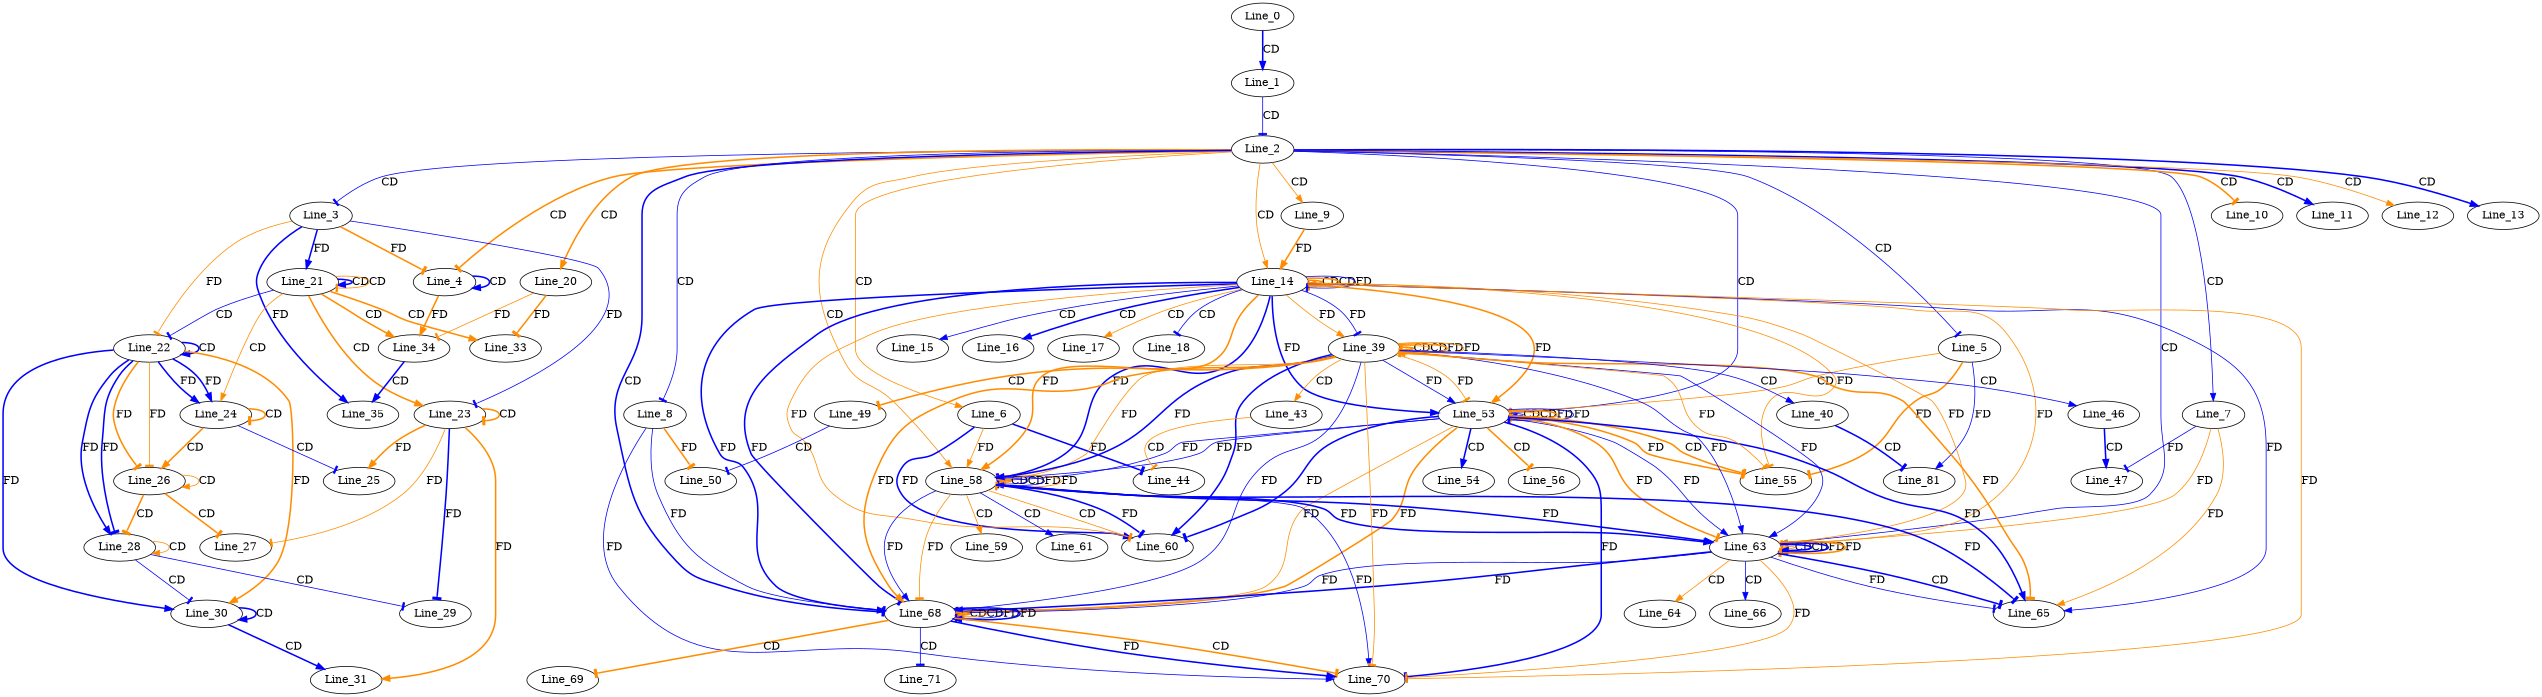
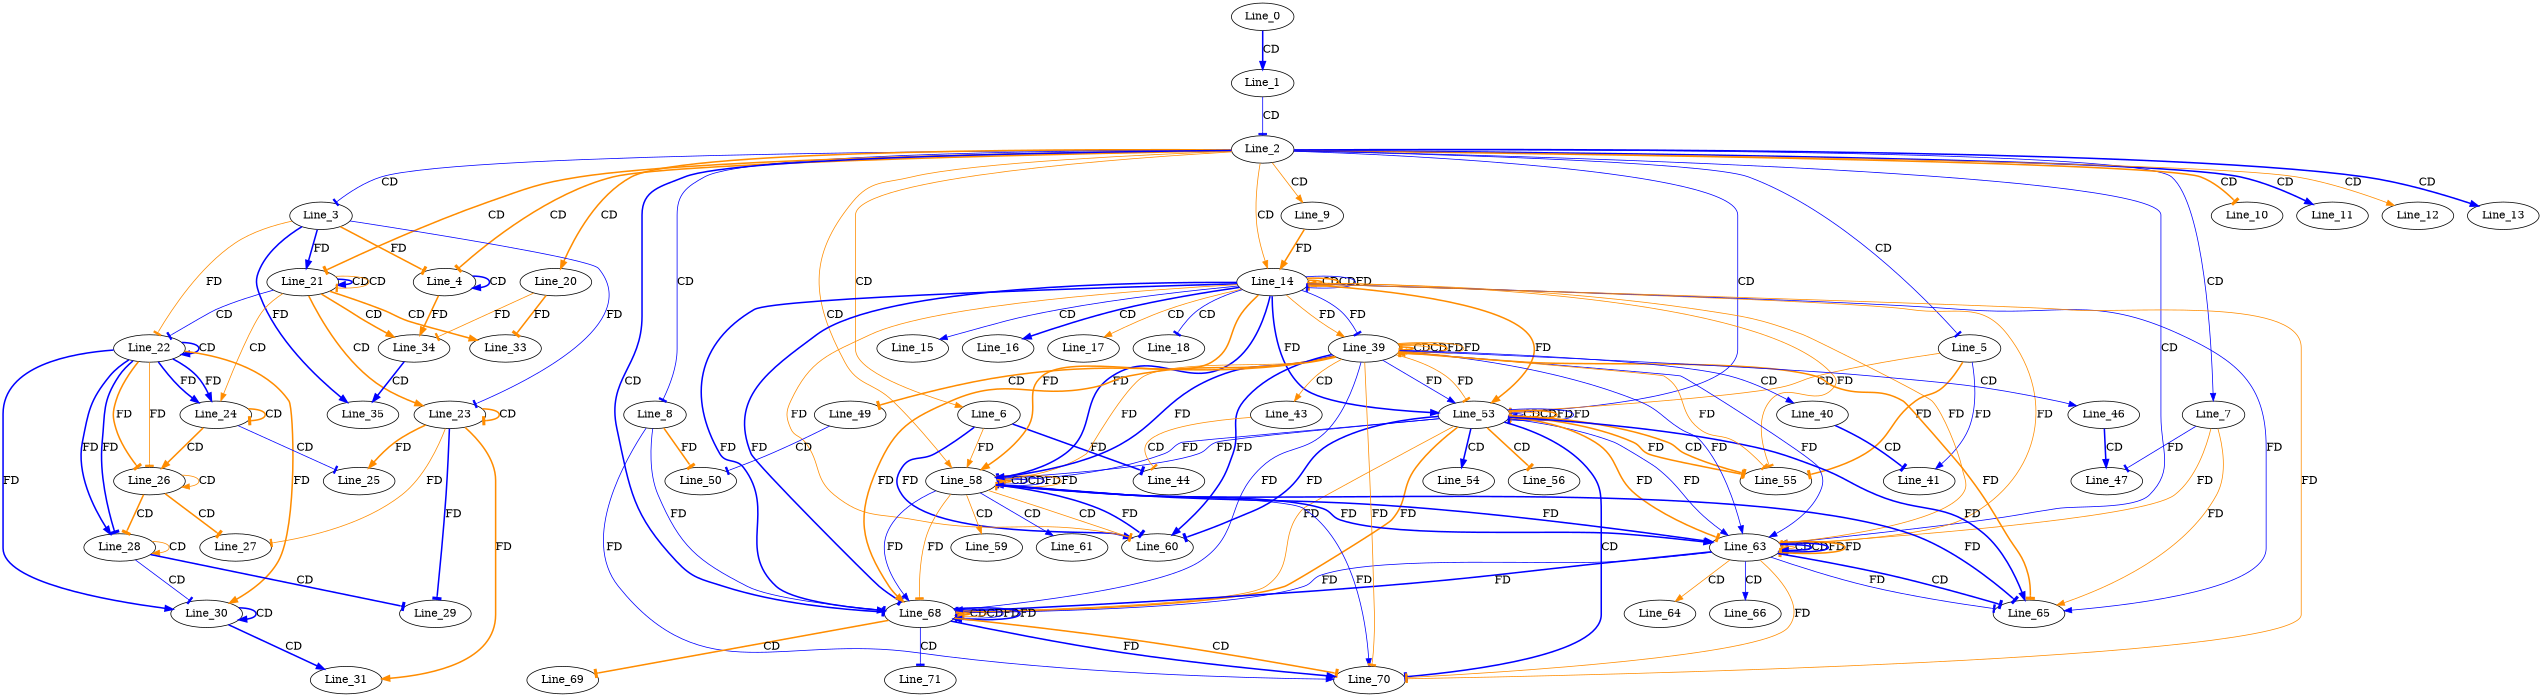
  digraph {
    edge [arrowhead=normal color=blue style=bold]
    Line_0
    Line_1
    Line_2
    Line_3
    Line_4
    Line_5
    Line_6
    Line_7
    Line_8
    Line_9
    Line_10
    Line_11
    Line_12
    Line_13
    Line_14
    Line_20
    Line_21
    Line_53
    Line_58
    Line_63
    Line_68
    Line_22
    Line_23
    Line_35
    Line_34
-   Line_41 [label=Line_81]
+   Line_41
    Line_55
    Line_44
    Line_60
    Line_47
    Line_65
    Line_50
    Line_70
    Line_15
    Line_16
    Line_17
    Line_18
    Line_39
    Line_33
    Line_24
    Line_54
    Line_56
    Line_59
    Line_61
    Line_64
    Line_66
    Line_69
    Line_71
    Line_26
    Line_28
    Line_30
    Line_25
    Line_27
    Line_29
    Line_31
    Line_40
    Line_43
    Line_46
    Line_49
    Line_0 -> Line_1 [label=CD]
    Line_1 -> Line_2 [arrowhead=tee label=CD style=solid]
    Line_2 -> Line_3 [arrowhead=tee label=CD style=solid]
    Line_2 -> Line_4 [arrowhead=tee color=darkorange label=CD]
    Line_2 -> Line_5 [arrowhead=tee label=CD style=solid]
    Line_2 -> Line_6 [color=darkorange label=CD style=solid]
    Line_2 -> Line_7 [label=CD style=solid]
    Line_2 -> Line_8 [arrowhead=tee label=CD style=solid]
    Line_2 -> Line_9 [color=darkorange label=CD style=solid]
    Line_2 -> Line_10 [arrowhead=tee color=darkorange label=CD]
    Line_2 -> Line_11 [label=CD]
    Line_2 -> Line_12 [color=darkorange label=CD style=solid]
    Line_2 -> Line_13 [label=CD]
    Line_2 -> Line_14 [color=darkorange label=CD style=solid]
    Line_2 -> Line_20 [color=darkorange label=CD]
+   Line_2 -> Line_21 [arrowhead=tee color=darkorange label=CD]
    Line_2 -> Line_53 [arrowhead=tee label=CD style=solid]
    Line_2 -> Line_58 [color=darkorange label=CD style=solid]
    Line_2 -> Line_63 [label=CD style=solid]
    Line_2 -> Line_68 [arrowhead=tee label=CD]
    Line_3 -> Line_4 [arrowhead=tee color=darkorange label=FD]
    Line_3 -> Line_21 [label=FD]
    Line_3 -> Line_22 [arrowhead=tee color=darkorange label=FD style=solid]
    Line_3 -> Line_23 [arrowhead=tee label=FD style=solid]
    Line_3 -> Line_35 [label=FD]
    Line_4 -> Line_4 [label=CD]
    Line_4 -> Line_34 [color=darkorange label=FD]
    Line_5 -> Line_53 [arrowhead=tee color=darkorange label=CD style=solid]
    Line_5 -> Line_41 [label=FD style=solid]
    Line_5 -> Line_55 [arrowhead=tee color=darkorange label=FD]
    Line_6 -> Line_58 [color=darkorange label=FD style=solid]
    Line_6 -> Line_44 [arrowhead=tee label=FD]
    Line_6 -> Line_60 [label=FD]
    Line_7 -> Line_63 [arrowhead=tee color=darkorange label=FD style=solid]
    Line_7 -> Line_47 [arrowhead=tee label=FD style=solid]
    Line_7 -> Line_65 [color=darkorange label=FD style=solid]
    Line_8 -> Line_68 [arrowhead=tee label=FD style=solid]
    Line_8 -> Line_50 [arrowhead=tee color=darkorange label=FD]
    Line_8 -> Line_70 [label=FD style=solid]
    Line_9 -> Line_14 [color=darkorange label=FD]
    Line_14 -> Line_14 [color=darkorange label=CD]
    Line_14 -> Line_14 [arrowhead=tee color=darkorange label=CD]
    Line_14 -> Line_14 [arrowhead=tee label=FD style=solid]
    Line_14 -> Line_53 [label=FD]
    Line_14 -> Line_53 [color=darkorange label=FD]
    Line_14 -> Line_58 [color=darkorange label=FD]
    Line_14 -> Line_58 [arrowhead=tee label=FD]
    Line_14 -> Line_63 [arrowhead=tee color=darkorange label=FD style=solid]
    Line_14 -> Line_63 [color=darkorange label=FD style=solid]
    Line_14 -> Line_68 [label=FD]
    Line_14 -> Line_68 [arrowhead=tee label=FD]
    Line_14 -> Line_55 [arrowhead=tee color=darkorange label=FD style=solid]
    Line_14 -> Line_60 [arrowhead=tee color=darkorange label=FD style=solid]
    Line_14 -> Line_65 [label=FD style=solid]
    Line_14 -> Line_70 [arrowhead=tee color=darkorange label=FD style=solid]
    Line_14 -> Line_15 [label=CD style=solid]
    Line_14 -> Line_16 [label=CD]
    Line_14 -> Line_17 [color=darkorange label=CD style=solid]
    Line_14 -> Line_18 [arrowhead=tee label=CD style=solid]
    Line_14 -> Line_39 [arrowhead=tee label=FD style=solid]
    Line_14 -> Line_39 [color=darkorange label=FD style=solid]
    Line_20 -> Line_34 [arrowhead=tee color=darkorange label=FD style=solid]
    Line_20 -> Line_33 [arrowhead=tee color=darkorange label=FD]
    Line_21 -> Line_21 [label=CD]
    Line_21 -> Line_21 [arrowhead=tee color=darkorange label=CD style=solid]
    Line_21 -> Line_22 [arrowhead=tee label=CD style=solid]
    Line_21 -> Line_23 [color=darkorange label=CD]
    Line_21 -> Line_34 [color=darkorange label=CD]
    Line_21 -> Line_33 [color=darkorange label=CD]
    Line_21 -> Line_24 [color=darkorange label=CD style=solid]
    Line_53 -> Line_53 [label=CD style=solid]
    Line_53 -> Line_53 [arrowhead=tee color=darkorange label=CD style=solid]
    Line_53 -> Line_53 [arrowhead=tee color=darkorange label=FD]
    Line_53 -> Line_53 [arrowhead=tee label=FD style=solid]
    Line_53 -> Line_58 [label=FD style=solid]
    Line_53 -> Line_58 [arrowhead=tee label=FD style=solid]
    Line_53 -> Line_63 [label=FD style=solid]
    Line_53 -> Line_63 [arrowhead=tee color=darkorange label=FD]
    Line_53 -> Line_68 [arrowhead=tee color=darkorange label=FD]
    Line_53 -> Line_68 [color=darkorange label=FD style=solid]
    Line_53 -> Line_55 [arrowhead=tee color=darkorange label=CD]
    Line_53 -> Line_55 [arrowhead=tee color=darkorange label=FD]
    Line_53 -> Line_60 [arrowhead=tee label=FD]
    Line_53 -> Line_65 [label=FD]
-   Line_53 -> Line_70 [arrowhead=tee label=FD]
+   Line_53 -> Line_70 [arrowhead=tee label=CD]
    Line_53 -> Line_54 [label=CD]
    Line_53 -> Line_56 [arrowhead=tee color=darkorange label=CD]
    Line_58 -> Line_58 [color=darkorange label=CD]
    Line_58 -> Line_58 [arrowhead=tee label=CD style=solid]
    Line_58 -> Line_58 [label=FD style=solid]
    Line_58 -> Line_58 [arrowhead=tee color=darkorange label=FD style=solid]
    Line_58 -> Line_63 [label=FD]
    Line_58 -> Line_63 [label=FD]
    Line_58 -> Line_68 [label=FD style=solid]
    Line_58 -> Line_68 [arrowhead=tee color=darkorange label=FD style=solid]
    Line_58 -> Line_60 [arrowhead=tee color=darkorange label=CD style=solid]
    Line_58 -> Line_60 [arrowhead=tee label=FD]
    Line_58 -> Line_65 [arrowhead=tee label=FD]
    Line_58 -> Line_70 [label=FD style=solid]
    Line_58 -> Line_59 [color=darkorange label=CD style=solid]
    Line_58 -> Line_61 [label=CD style=solid]
    Line_63 -> Line_63 [color=darkorange label=CD style=solid]
    Line_63 -> Line_63 [label=CD]
    Line_63 -> Line_63 [label=FD]
    Line_63 -> Line_63 [arrowhead=tee color=darkorange label=FD]
    Line_63 -> Line_68 [arrowhead=tee label=FD]
    Line_63 -> Line_68 [label=FD style=solid]
    Line_63 -> Line_65 [arrowhead=tee label=CD]
    Line_63 -> Line_65 [arrowhead=tee label=FD style=solid]
    Line_63 -> Line_70 [arrowhead=tee color=darkorange label=FD style=solid]
    Line_63 -> Line_64 [color=darkorange label=CD style=solid]
    Line_63 -> Line_66 [label=CD style=solid]
    Line_68 -> Line_68 [color=darkorange label=CD]
    Line_68 -> Line_68 [arrowhead=tee color=darkorange label=CD style=solid]
    Line_68 -> Line_68 [arrowhead=tee label=FD style=solid]
    Line_68 -> Line_68 [label=FD]
    Line_68 -> Line_70 [arrowhead=tee color=darkorange label=CD]
    Line_68 -> Line_70 [label=FD]
    Line_68 -> Line_69 [arrowhead=tee color=darkorange label=CD]
    Line_68 -> Line_71 [arrowhead=tee label=CD style=solid]
    Line_22 -> Line_22 [label=CD]
    Line_22 -> Line_24 [label=FD]
    Line_22 -> Line_24 [label=FD]
    Line_22 -> Line_26 [arrowhead=tee color=darkorange label=FD]
    Line_22 -> Line_26 [arrowhead=tee color=darkorange label=FD style=solid]
    Line_22 -> Line_28 [arrowhead=tee label=FD]
    Line_22 -> Line_28 [label=FD]
    Line_22 -> Line_30 [color=darkorange label=FD]
    Line_22 -> Line_30 [label=FD]
    Line_23 -> Line_23 [arrowhead=tee color=darkorange label=CD]
    Line_23 -> Line_25 [color=darkorange label=FD]
    Line_23 -> Line_27 [arrowhead=tee color=darkorange label=FD style=solid]
    Line_23 -> Line_29 [arrowhead=tee label=FD]
    Line_23 -> Line_31 [color=darkorange label=FD]
    Line_34 -> Line_35 [label=CD]
    Line_39 -> Line_53 [label=FD style=solid]
    Line_39 -> Line_53 [arrowhead=tee color=darkorange label=FD style=solid]
    Line_39 -> Line_58 [color=darkorange label=FD style=solid]
    Line_39 -> Line_58 [label=FD]
    Line_39 -> Line_63 [label=FD style=solid]
    Line_39 -> Line_63 [label=FD style=solid]
    Line_39 -> Line_68 [label=FD style=solid]
    Line_39 -> Line_68 [color=darkorange label=FD]
    Line_39 -> Line_55 [arrowhead=tee color=darkorange label=FD style=solid]
    Line_39 -> Line_60 [label=FD]
    Line_39 -> Line_65 [arrowhead=tee color=darkorange label=FD]
    Line_39 -> Line_70 [arrowhead=tee color=darkorange label=FD style=solid]
    Line_39 -> Line_39 [arrowhead=tee color=darkorange label=CD]
    Line_39 -> Line_39 [color=darkorange label=CD style=solid]
    Line_39 -> Line_39 [arrowhead=tee color=darkorange label=FD]
    Line_39 -> Line_39 [color=darkorange label=FD style=solid]
    Line_39 -> Line_40 [label=CD style=solid]
    Line_39 -> Line_43 [color=darkorange label=CD style=solid]
    Line_39 -> Line_46 [label=CD style=solid]
    Line_39 -> Line_49 [arrowhead=tee color=darkorange label=CD]
    Line_24 -> Line_24 [arrowhead=tee color=darkorange label=CD]
    Line_24 -> Line_26 [color=darkorange label=CD]
    Line_24 -> Line_25 [arrowhead=tee label=CD style=solid]
    Line_26 -> Line_26 [color=darkorange label=CD style=solid]
    Line_26 -> Line_28 [arrowhead=tee color=darkorange label=CD]
    Line_26 -> Line_27 [arrowhead=tee color=darkorange label=CD]
    Line_28 -> Line_28 [color=darkorange label=CD style=solid]
    Line_28 -> Line_30 [arrowhead=tee label=CD style=solid]
-   Line_28 -> Line_29 [arrowhead=tee label=CD style=solid]
+   Line_28 -> Line_29 [arrowhead=tee label=CD]
    Line_30 -> Line_30 [label=CD]
    Line_30 -> Line_31 [label=CD]
    Line_40 -> Line_41 [arrowhead=tee label=CD]
    Line_43 -> Line_44 [arrowhead=tee color=darkorange label=CD style=solid]
    Line_46 -> Line_47 [label=CD]
    Line_49 -> Line_50 [arrowhead=tee label=CD style=solid]
  }
